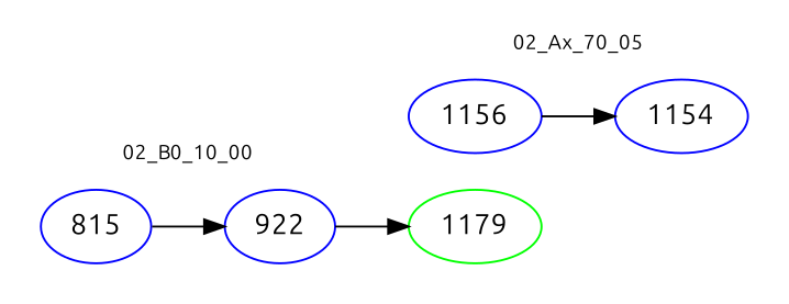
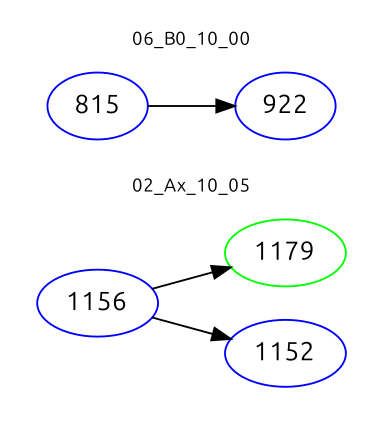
  digraph {
    fontname=Ubuntu
    rankdir=LR
    node [color=blue fontname=Ubuntu]
    edge [color=black fontname=Ubuntu]
    n1 [label=1156]
-   n2 [label=1154]
+   n2 [label=1152]
    n3 [color=green label=1179]
    n4 [label=815]
    n5 [label=922]
    subgraph cluster_1 {
      color=white
      fontsize=10
-     label="02_Ax_70_05"
+     label="02_Ax_10_05"
      n1
      n2
      n3
    }
    subgraph cluster_2 {
      color=white
      fontsize=10
-     label="02_B0_10_00"
+     label="06_B0_10_00"
      n4
      n5
    }
    n1 -> n2
-   n5 -> n3
+   n1 -> n3
    n4 -> n5
  }
